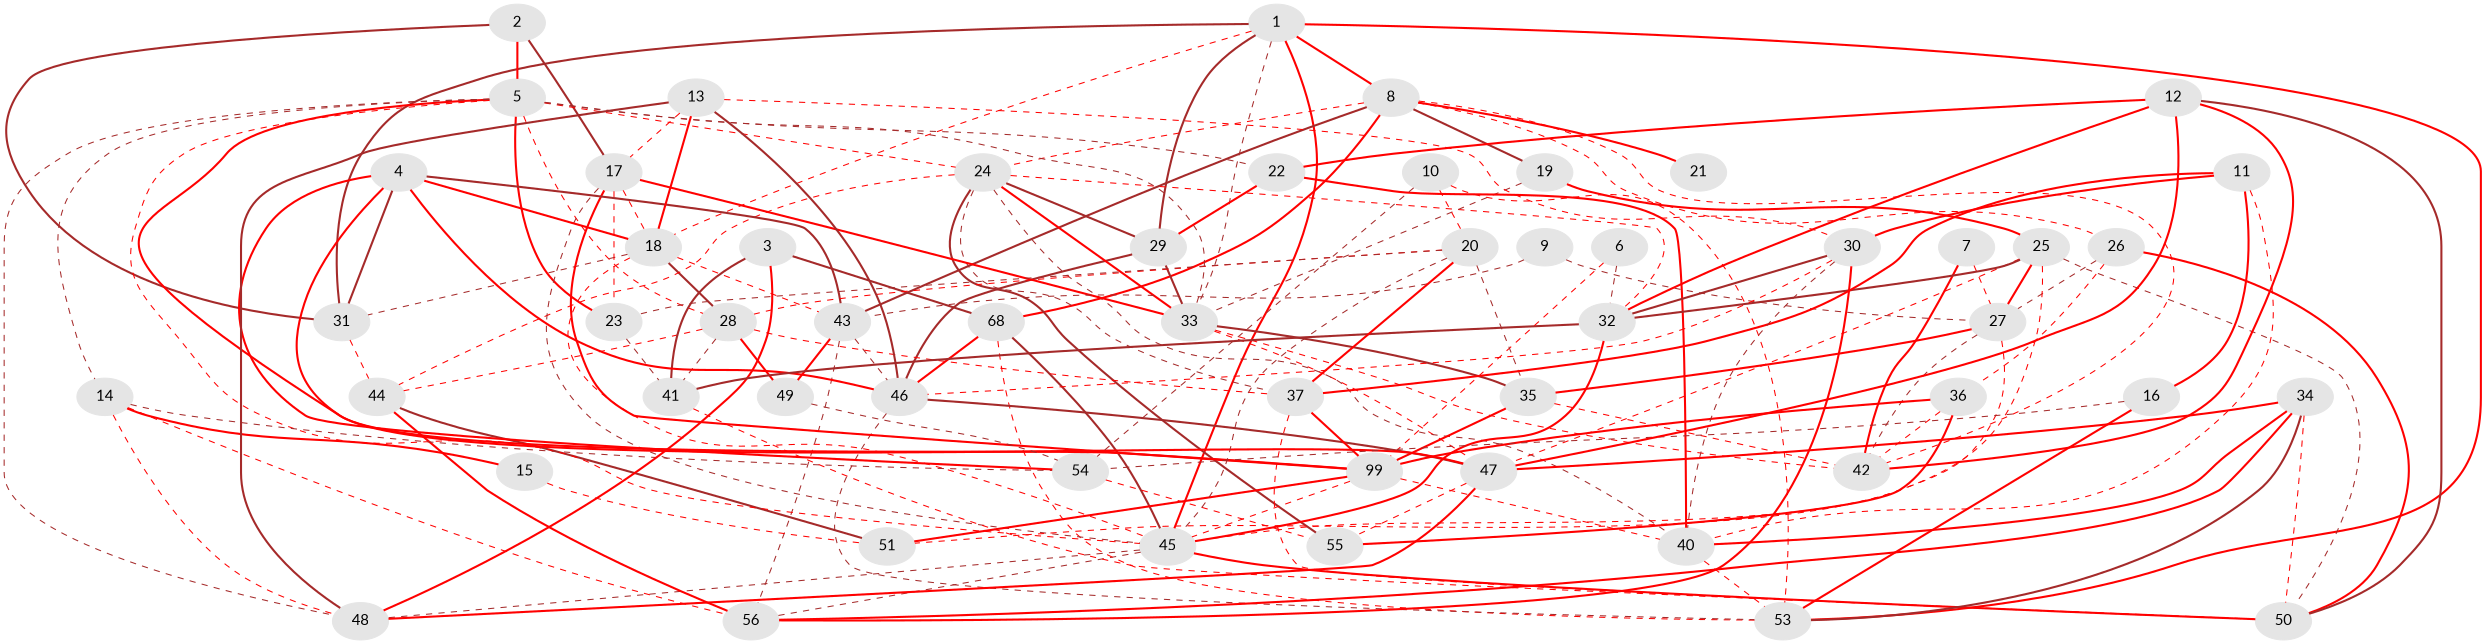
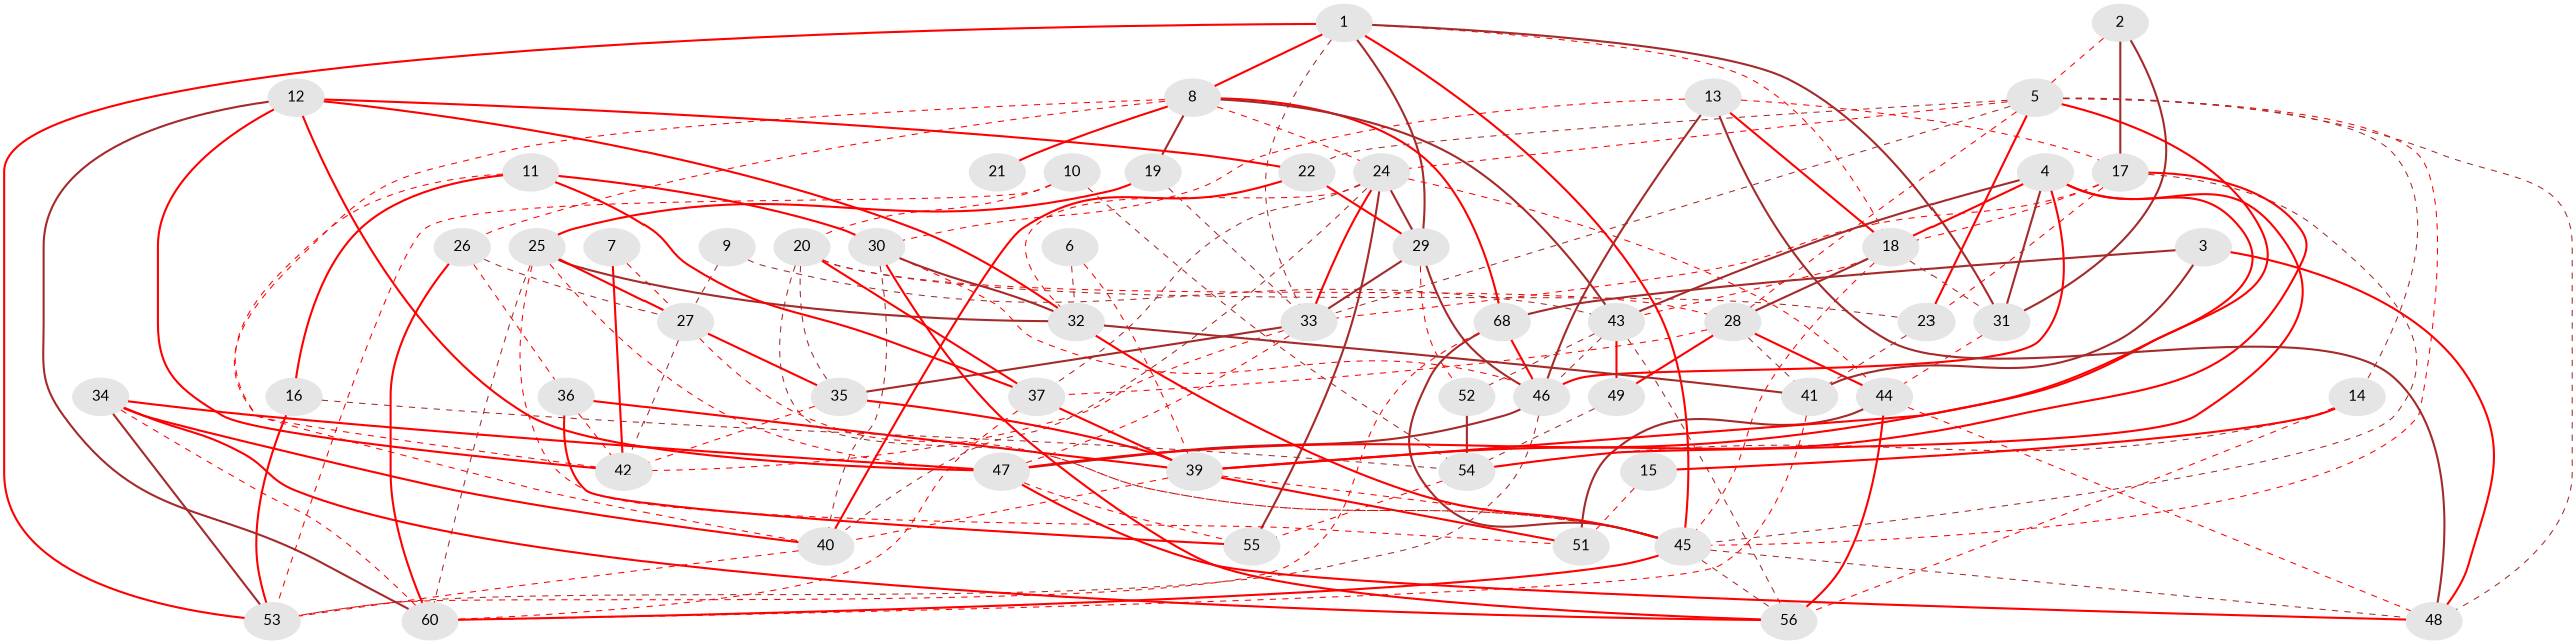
  graph {
    fontname=Lato
    node [color=gray90 fontname=Lato style=filled]
    edge [color=red fontname=Lato style=dashed weight=1.0]
    1
    8
    18
    29
    31
    33
    45
    53
    n9 [label=68]
    43
    24
    42
    19
    21
    26
    28
    46
+   52
    44
    47
    35
    48
-   50
+   50 [label=60]
    56
    2
    5
    17
    14
    22
    23
-   39 [label=99]
+   39
    3
    41
    4
    54
    40
    51
    49
    55
    15
    32
    37
    6
    7
    27
    25
    36
    9
    10
    20
    11
    16
    30
    12
    13
    34
    1 -- 8 [style=bold weight=2.0]
    1 -- 18
    1 -- 29 [color=brown style=bold]
    1 -- 31 [color=brown style=bold]
    1 -- 33 [color=brown]
    1 -- 45 [style=bold]
    1 -- 53 [style=bold]
    8 -- n9 [style=bold]
    8 -- 43 [color=brown style=bold]
    8 -- 24
    8 -- 42
    8 -- 19 [color=brown style=bold]
    8 -- 21 [style=bold]
    8 -- 26
    18 -- 31 [color=brown]
    18 -- 45
    18 -- 43
    18 -- 28 [color=brown style=bold]
    29 -- 33 [color=brown style=bold]
    29 -- 46 [color=brown style=bold]
+   29 -- 52
    31 -- 44 [weight=2.0]
    33 -- 42
    33 -- 47
    33 -- 35 [color=brown style=bold]
    45 -- 48 [color=brown]
    45 -- 50 [style=bold]
    45 -- 56 [color=brown]
    n9 -- 45 [color=brown style=bold]
    n9 -- 53
    n9 -- 46 [style=bold]
    43 -- 46 [color=brown]
+   43 -- 52 [color=brown weight=2.0]
    43 -- 56 [color=brown]
    43 -- 49 [style=bold]
    24 -- 29 [color=brown style=bold]
    24 -- 33 [style=bold]
    24 -- 44
    24 -- 40 [color=brown]
    24 -- 55 [color=brown style=bold]
    24 -- 32 [weight=2.0]
    24 -- 37 [color=brown]
    19 -- 33 [color=brown]
    19 -- 25 [style=bold]
    26 -- 50 [style=bold]
    26 -- 27 [color=brown]
    26 -- 36
-   28 -- 44
+   28 -- 44 [style=bold]
    28 -- 41 [color=brown weight=3.0]
    28 -- 49 [style=bold]
    28 -- 37
    46 -- 53 [color=brown]
    46 -- 47 [color=brown style=bold]
+   52 -- 54 [color=brown style=bold]
    44 -- 56 [style=bold]
    44 -- 51 [color=brown style=bold]
    47 -- 48 [style=bold]
    47 -- 55
    35 -- 42
    35 -- 39 [style=bold]
    2 -- 31 [color=brown style=bold]
-   2 -- 5 [style=bold]
+   2 -- 5
    2 -- 17 [color=brown style=bold]
    5 -- 33 [color=brown]
    5 -- 45
    5 -- 24
    5 -- 28
    5 -- 47 [style=bold]
    5 -- 48 [color=brown]
    5 -- 14 [color=brown]
    5 -- 22 [color=brown]
    5 -- 23 [style=bold]
    17 -- 18
-   17 -- 33 [style=bold]
+   17 -- 33
    17 -- 45 [color=brown]
    17 -- 23
    17 -- 39 [style=bold]
-   14 -- 48
+   44 -- 48
    14 -- 56 [weight=2.0]
    14 -- 54 [color=brown]
    14 -- 15 [style=bold]
    22 -- 29 [style=bold]
    22 -- 40 [style=bold]
    23 -- 41 [color=brown]
    39 -- 45
    39 -- 40
    39 -- 51 [style=bold]
    3 -- n9 [color=brown style=bold]
    3 -- 48 [style=bold]
    3 -- 41 [color=brown style=bold]
    41 -- 50
    4 -- 18 [style=bold]
    4 -- 31 [color=brown style=bold]
    4 -- 43 [color=brown style=bold]
    4 -- 46 [style=bold]
    4 -- 39 [style=bold]
    4 -- 54 [style=bold]
    54 -- 55 [weight=2.0]
    40 -- 53
    49 -- 54 [color=brown]
    15 -- 51
    32 -- 45 [style=bold]
    32 -- 41 [color=brown style=bold]
    37 -- 50
    37 -- 39 [style=bold]
    6 -- 39
    6 -- 32 [color=brown]
    7 -- 42 [style=bold]
    7 -- 27
    27 -- 45
    27 -- 42 [color=brown]
    27 -- 35 [style=bold]
    25 -- 47
    25 -- 50 [color=brown]
    25 -- 51 [weight=2.0]
    25 -- 32 [color=brown style=bold]
    25 -- 27 [style=bold]
    36 -- 42
    36 -- 39 [style=bold]
    36 -- 55 [style=bold]
    9 -- 43 [color=brown]
    9 -- 27 [color=brown]
    10 -- 53
    10 -- 54 [color=brown]
    10 -- 20
    20 -- 45 [color=brown]
    20 -- 28
    20 -- 35 [color=brown]
    20 -- 23 [color=brown]
    20 -- 37 [style=bold]
    11 -- 40
    11 -- 37 [style=bold]
    11 -- 16 [style=bold]
    11 -- 30 [style=bold]
    16 -- 53 [style=bold]
    16 -- 54 [color=brown]
    30 -- 46
    30 -- 56 [style=bold]
    30 -- 40 [color=brown]
    30 -- 32 [color=brown style=bold]
    12 -- 42 [style=bold]
    12 -- 47 [style=bold]
    12 -- 50 [color=brown style=bold]
    12 -- 22 [style=bold]
    12 -- 32 [style=bold]
    13 -- 18 [style=bold]
    13 -- 46 [color=brown style=bold weight=2.0]
    13 -- 48 [color=brown style=bold]
    13 -- 17
    13 -- 30
    34 -- 53 [color=brown style=bold]
    34 -- 47 [style=bold weight=2.0]
    34 -- 50
    34 -- 56 [style=bold]
    34 -- 40 [style=bold]
  }
